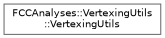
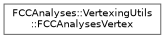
  digraph {
    rankdir=TB
-   n1 [color=grey40 fillcolor=white fontname=Helvetica fontsize=10 height=0.2 label="FCCAnalyses::VertexingUtils\l::VertexingUtils" shape=box style=filled width=0.4]
+   n1 [color=grey40 fillcolor=white fontname=Helvetica fontsize=10 height=0.2 label="FCCAnalyses::VertexingUtils\l::FCCAnalysesVertex" shape=box style=filled width=0.4]
  }
